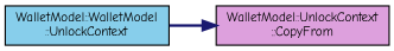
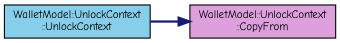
  digraph {
    rankdir=LR
    fontname="Comic Neue"
    node [color=black fontname="Comic Neue" fontsize=10 shape=record style=filled]
-   n1 [fillcolor=skyblue fontcolor=black height=0.2 label="WalletModel::WalletModel\l::UnlockContext" width=0.4]
+   n1 [fillcolor=skyblue fontcolor=black height=0.2 label="WalletModel::UnlockContext\l::UnlockContext" width=0.4]
    n2 [fillcolor=plum height=0.2 label="WalletModel::UnlockContext\l::CopyFrom" width=0.4]
    n1 -> n2 [color=midnightblue fontname="Comic Neue" fontsize=10 labelfontname=Helvetica labelfontsize=10 style=bold]
  }
